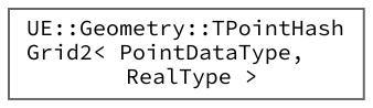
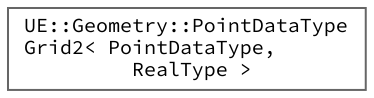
  digraph {
    rankdir=TB
    fontname="Source Code Pro"
-   n1 [color=grey40 fillcolor=white fontname="Source Code Pro" fontsize=10 height=0.2 label="UE::Geometry::TPointHash\lGrid2\< PointDataType,\l RealType \>" shape=box style=filled width=0.4]
+   n1 [color=grey40 fillcolor=white fontname="Source Code Pro" fontsize=10 height=0.2 label="UE::Geometry::PointDataType\lGrid2\< PointDataType,\l RealType \>" shape=box style=filled width=0.4]
  }
